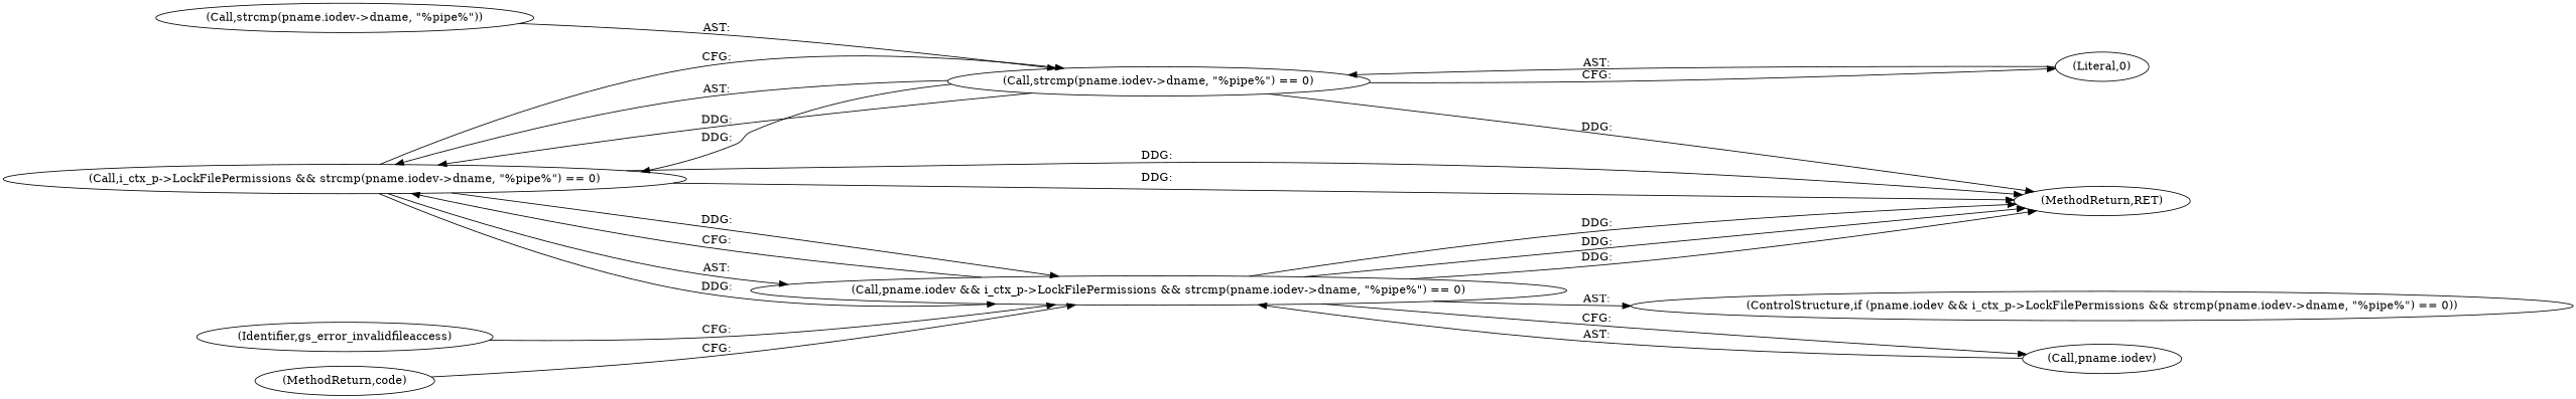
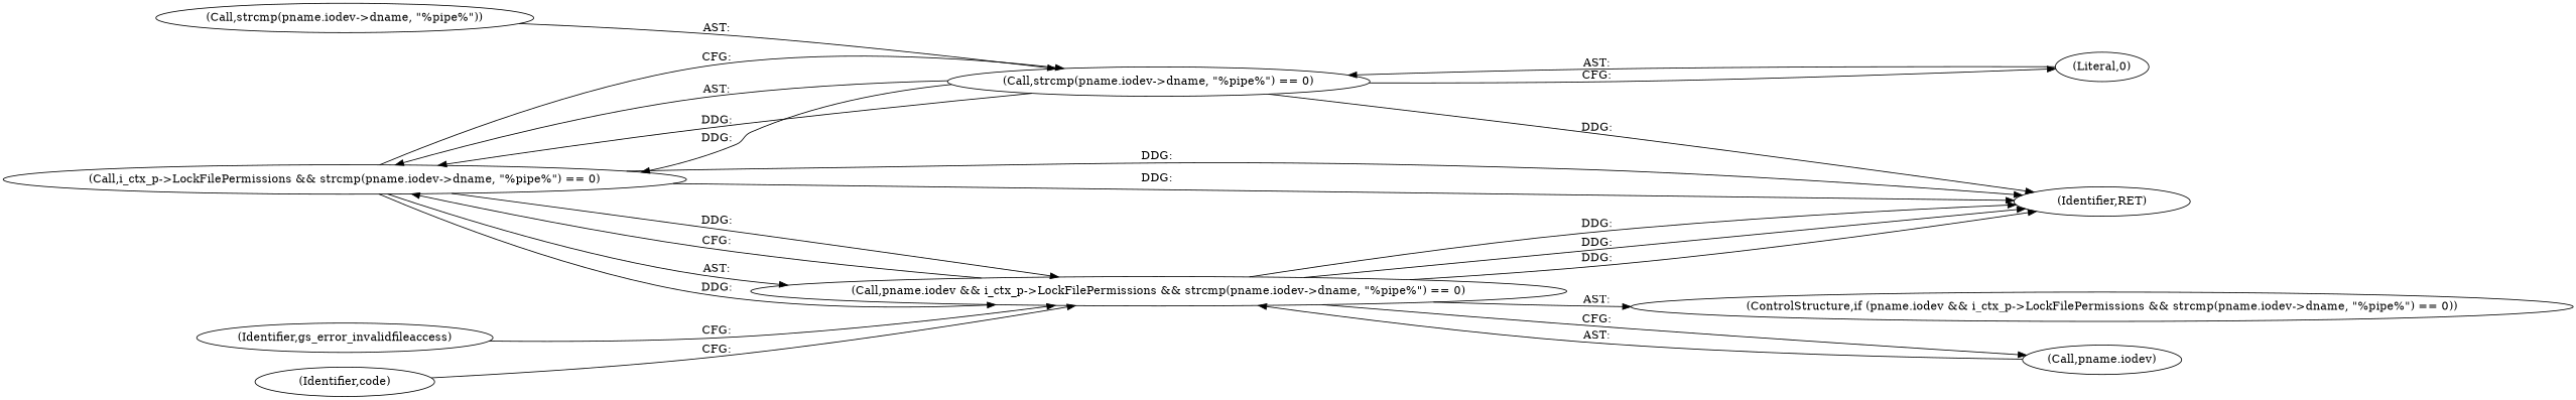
  digraph {
    rankdir=LR
    n1 [label="(Call,i_ctx_p->LockFilePermissions && strcmp(pname.iodev->dname, \"%pipe%\") == 0)"]
    n2 [label="(Call,strcmp(pname.iodev->dname, \"%pipe%\") == 0)"]
    n3 [label="(Call,pname.iodev && i_ctx_p->LockFilePermissions && strcmp(pname.iodev->dname, \"%pipe%\") == 0)"]
-   n4 [label="(MethodReturn,RET)"]
+   n4 [label="(Identifier,RET)"]
    n5 [label="(Literal,0)"]
    n6 [label="(ControlStructure,if (pname.iodev && i_ctx_p->LockFilePermissions && strcmp(pname.iodev->dname, \"%pipe%\") == 0))"]
    n7 [label="(Call,pname.iodev)"]
    n8 [label="(Identifier,gs_error_invalidfileaccess)"]
-   n9 [label="(MethodReturn,code)"]
+   n9 [label="(Identifier,code)"]
    n10 [label="(Call,strcmp(pname.iodev->dname, \"%pipe%\"))"]
    n1 -> n2 [label="CFG: "]
    n1 -> n3 [label="AST: "]
    n1 -> n3 [label="DDG: "]
    n1 -> n3 [label="DDG: "]
    n1 -> n4 [label="DDG: "]
    n1 -> n4 [label="DDG: "]
    n2 -> n1 [label="AST: "]
    n2 -> n1 [label="DDG: "]
    n2 -> n1 [label="DDG: "]
    n2 -> n4 [label="DDG: "]
    n2 -> n5 [label="CFG: "]
    n3 -> n1 [label="CFG: "]
    n3 -> n4 [label="DDG: "]
    n3 -> n4 [label="DDG: "]
    n3 -> n4 [label="DDG: "]
    n3 -> n6 [label="AST: "]
    n3 -> n7 [label="CFG: "]
    n5 -> n2 [label="AST: "]
    n7 -> n3 [label="AST: "]
    n8 -> n3 [label="CFG: "]
    n9 -> n3 [label="CFG: "]
    n10 -> n2 [label="AST: "]
  }
